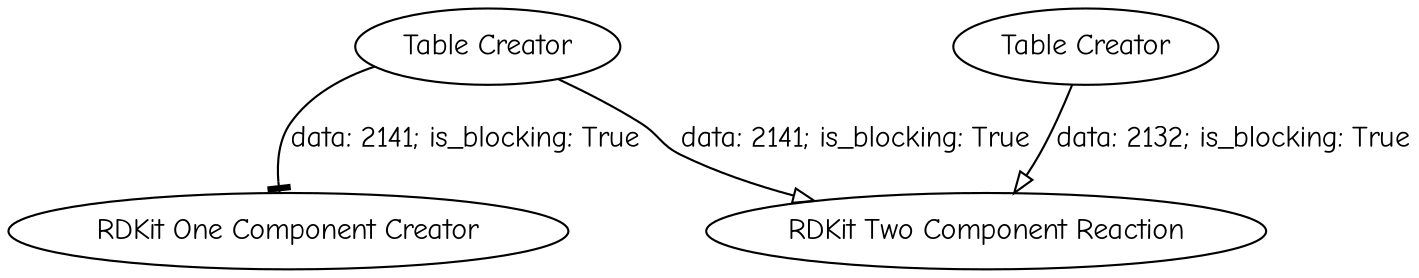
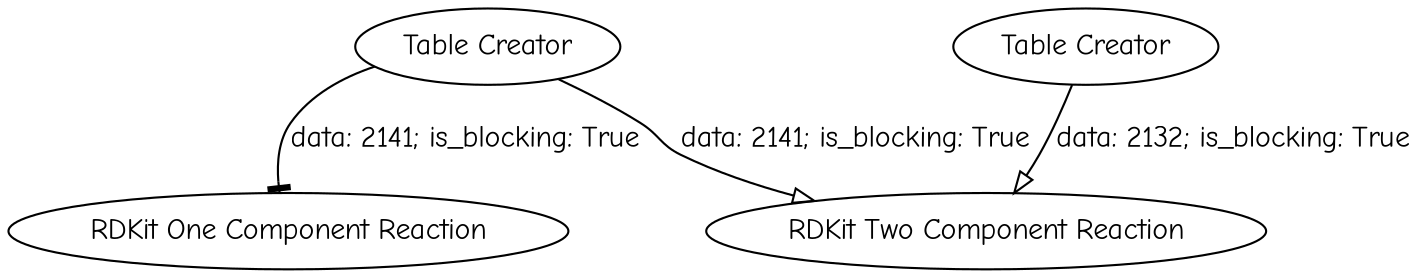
  digraph {
    rankdir=TB
    fontname="Comic Neue"
    node [fontname="Comic Neue"]
    edge [arrowhead=onormal fontname="Comic Neue"]
    n1 [label="Table Creator"]
-   n2 [label="RDKit One Component Creator"]
+   n2 [label="RDKit One Component Reaction"]
    n3 [label="RDKit Two Component Reaction"]
    n4 [label="Table Creator"]
    n1 -> n2 [label="data: 2141; is_blocking: True" arrowhead=tee]
    n1 -> n3 [label="data: 2141; is_blocking: True"]
    n4 -> n3 [label="data: 2132; is_blocking: True"]
  }
